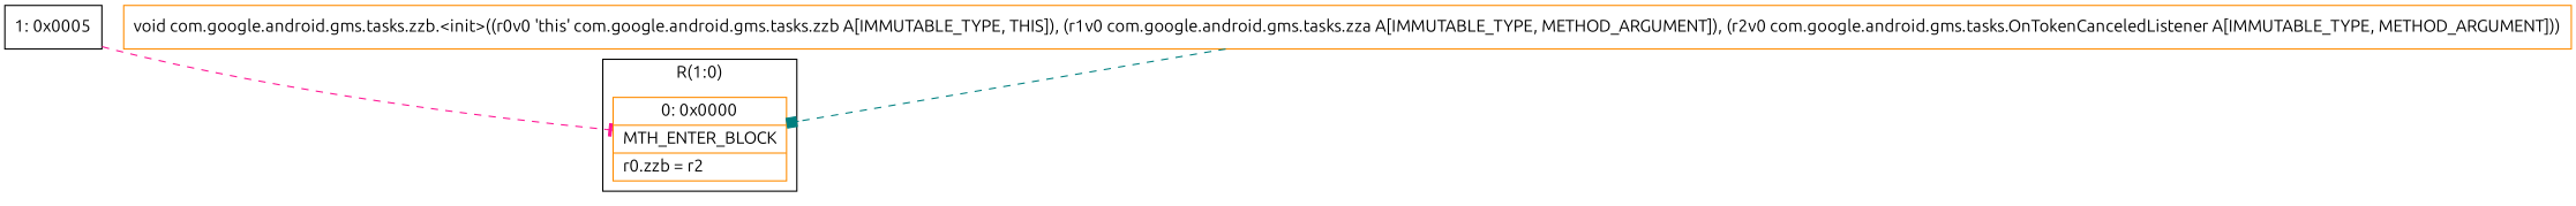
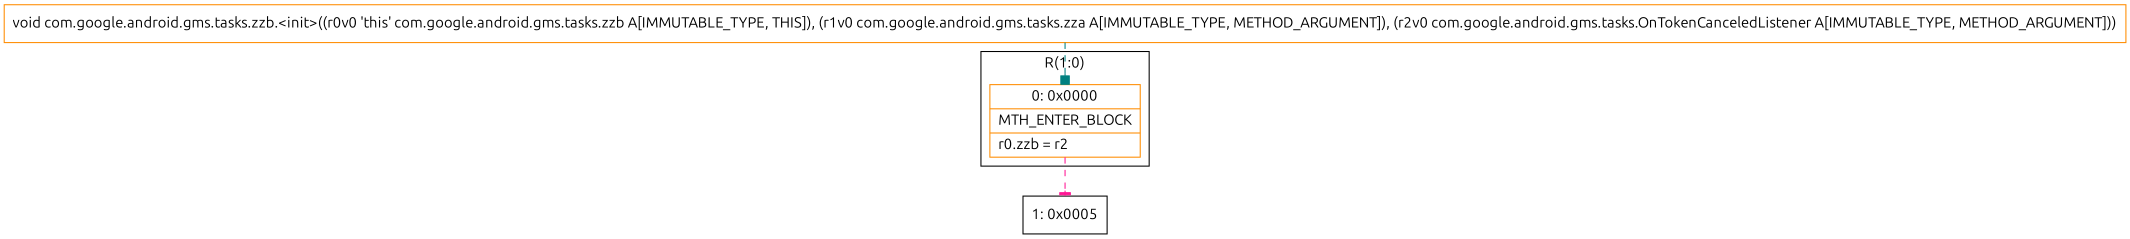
  digraph {
    fontname=Ubuntu
    node [color=darkorange shape=record fontname=Ubuntu]
    edge [style=dashed fontname=Ubuntu]
    n1 [label="{0\:\ 0x0000|MTH_ENTER_BLOCK\l|r0.zzb = r2\l}"]
    n2 [color=black label="{1\:\ 0x0005}"]
    n3 [label="{void com.google.android.gms.tasks.zzb.\<init\>((r0v0 'this' com.google.android.gms.tasks.zzb A[IMMUTABLE_TYPE, THIS]), (r1v0 com.google.android.gms.tasks.zza A[IMMUTABLE_TYPE, METHOD_ARGUMENT]), (r2v0 com.google.android.gms.tasks.OnTokenCanceledListener A[IMMUTABLE_TYPE, METHOD_ARGUMENT])) }"]
    subgraph cluster_1 {
      label="R(1:0)"
      n1
    }
-   n2 -> n1 [color=deeppink arrowhead=tee]
+   n1 -> n2 [color=deeppink arrowhead=tee]
    n3 -> n1 [color=teal arrowhead=box]
  }
